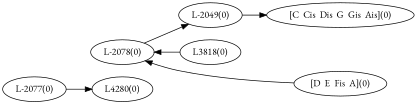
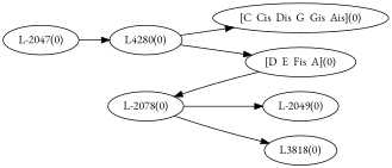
  digraph {
    fontname="EB Garamond"
    rankdir=LR
    node [fontname="EB Garamond"]
    edge [fontname="EB Garamond"]
-   "L-2077(0)"
+   "L-2077(0)" [label="L-2047(0)"]
    "L-2078(0)"
    "L4280(0)"
    n4 [label="L-2049(0)"]
    "L3818(0)"
    "[C  Cis  Dis  G  Gis  Ais](0)"
    "[D  E  Fis  A](0)"
    subgraph sub_1 {
      rank=min
      "L-2077(0)"
    }
    subgraph sub_2 {
      rank=same
      "L-2078(0)"
      "L4280(0)"
    }
    subgraph sub_3 {
      rank=same
      n4
      "L3818(0)"
    }
    subgraph sub_4 {
      rank=max
      "[C  Cis  Dis  G  Gis  Ais](0)"
      "[D  E  Fis  A](0)"
    }
    "L-2077(0)" -> "L4280(0)"
    "L-2078(0)" -> n4
-   "L3818(0)" -> "L-2078(0)"
-   n4 -> "[C  Cis  Dis  G  Gis  Ais](0)"
+   "L-2078(0)" -> "L3818(0)"
+   "L4280(0)" -> "[D  E  Fis  A](0)"
+   "L4280(0)" -> "[C  Cis  Dis  G  Gis  Ais](0)"
    "[D  E  Fis  A](0)" -> "L-2078(0)"
  }
